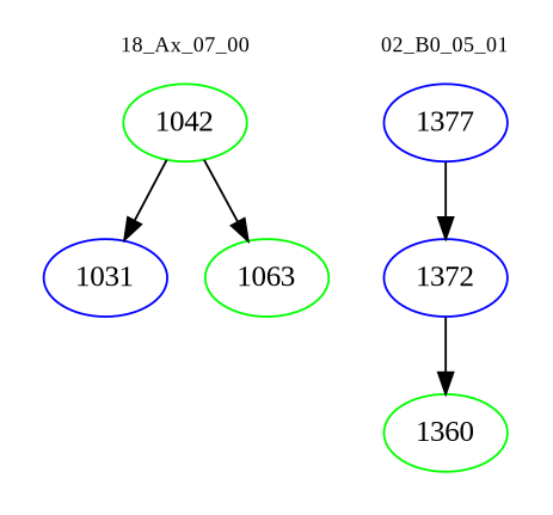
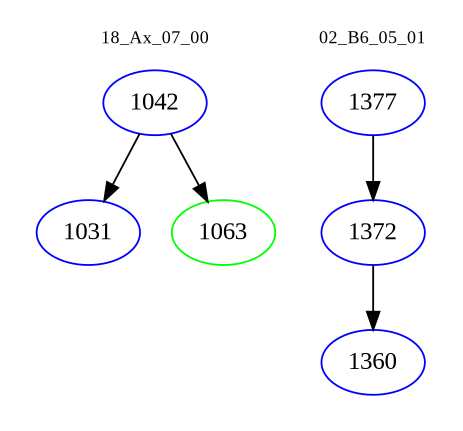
  digraph {
    fontname="Liberation Serif"
    node [color=blue fontname="Liberation Serif"]
    edge [color=black fontname="Liberation Serif"]
-   n1 [color=green label=1042]
+   n1 [label=1042]
    n2 [label=1031]
    n3 [color=green label=1063]
    n4 [label=1372]
-   n5 [color=green label=1360]
+   n5 [label=1360]
    n6 [label=1377]
    subgraph cluster_1 {
      color=white
      fontsize=10
      label="18_Ax_07_00"
      n1
      n2
      n3
    }
    subgraph cluster_2 {
      color=white
      fontsize=10
-     label="02_B0_05_01"
+     label="02_B6_05_01"
      n4
      n5
      n6
    }
    n1 -> n2
    n1 -> n3
    n4 -> n5
    n6 -> n4
  }
